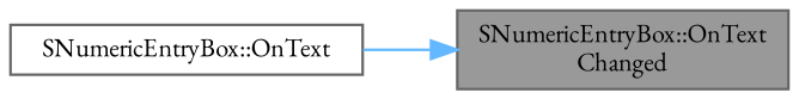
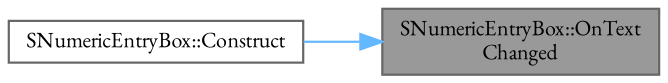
  digraph {
    rankdir=RL
    fontname="EB Garamond"
    node [fontname="EB Garamond" fontsize=10 shape=box style=filled]
    n1 [color=gray40 fillcolor=grey60 fontcolor=black height=0.2 label="SNumericEntryBox::OnText\lChanged" width=0.4]
-   n2 [color=grey40 fillcolor=white height=0.2 label="SNumericEntryBox::OnText" width=0.4]
+   n2 [color=grey40 fillcolor=white height=0.2 label="SNumericEntryBox::Construct" width=0.4]
    n1 -> n2 [color=steelblue1 dir=back fontname="EB Garamond" fontsize=10 labelfontname=Helvetica labelfontsize=10 style=solid]
  }
